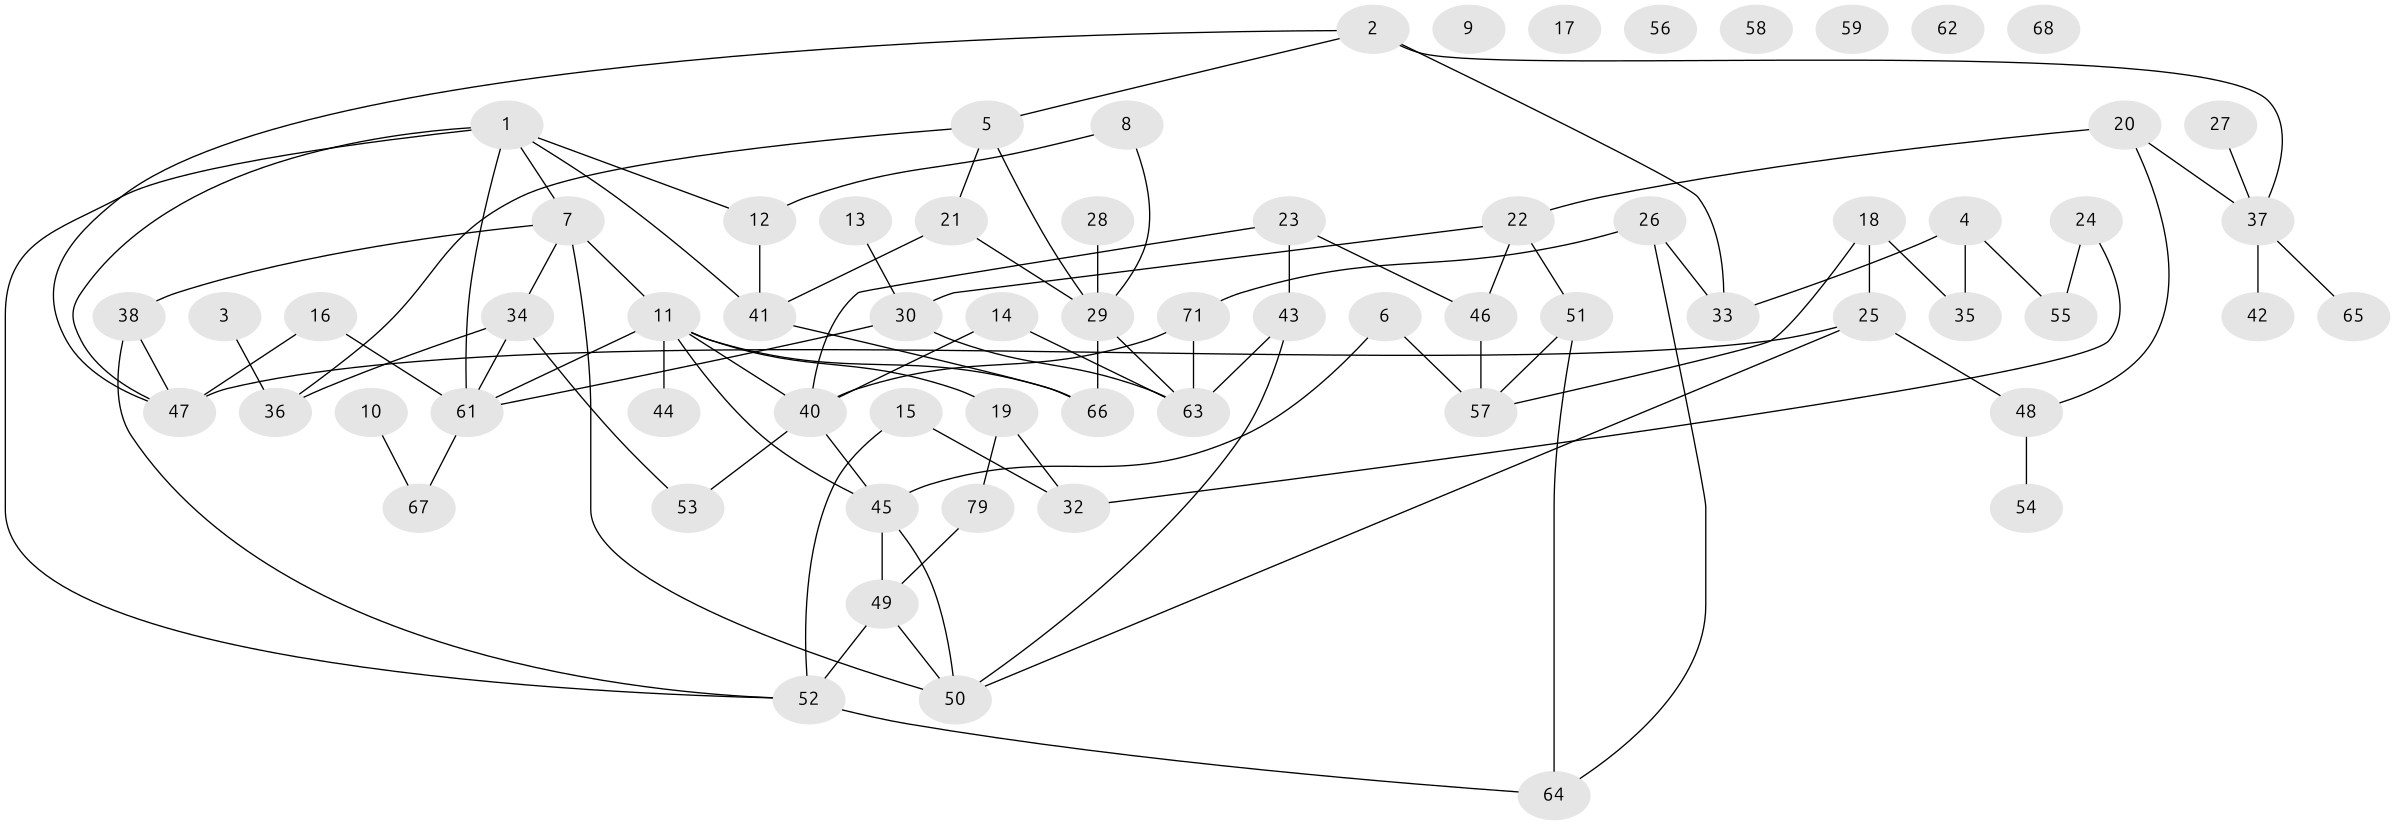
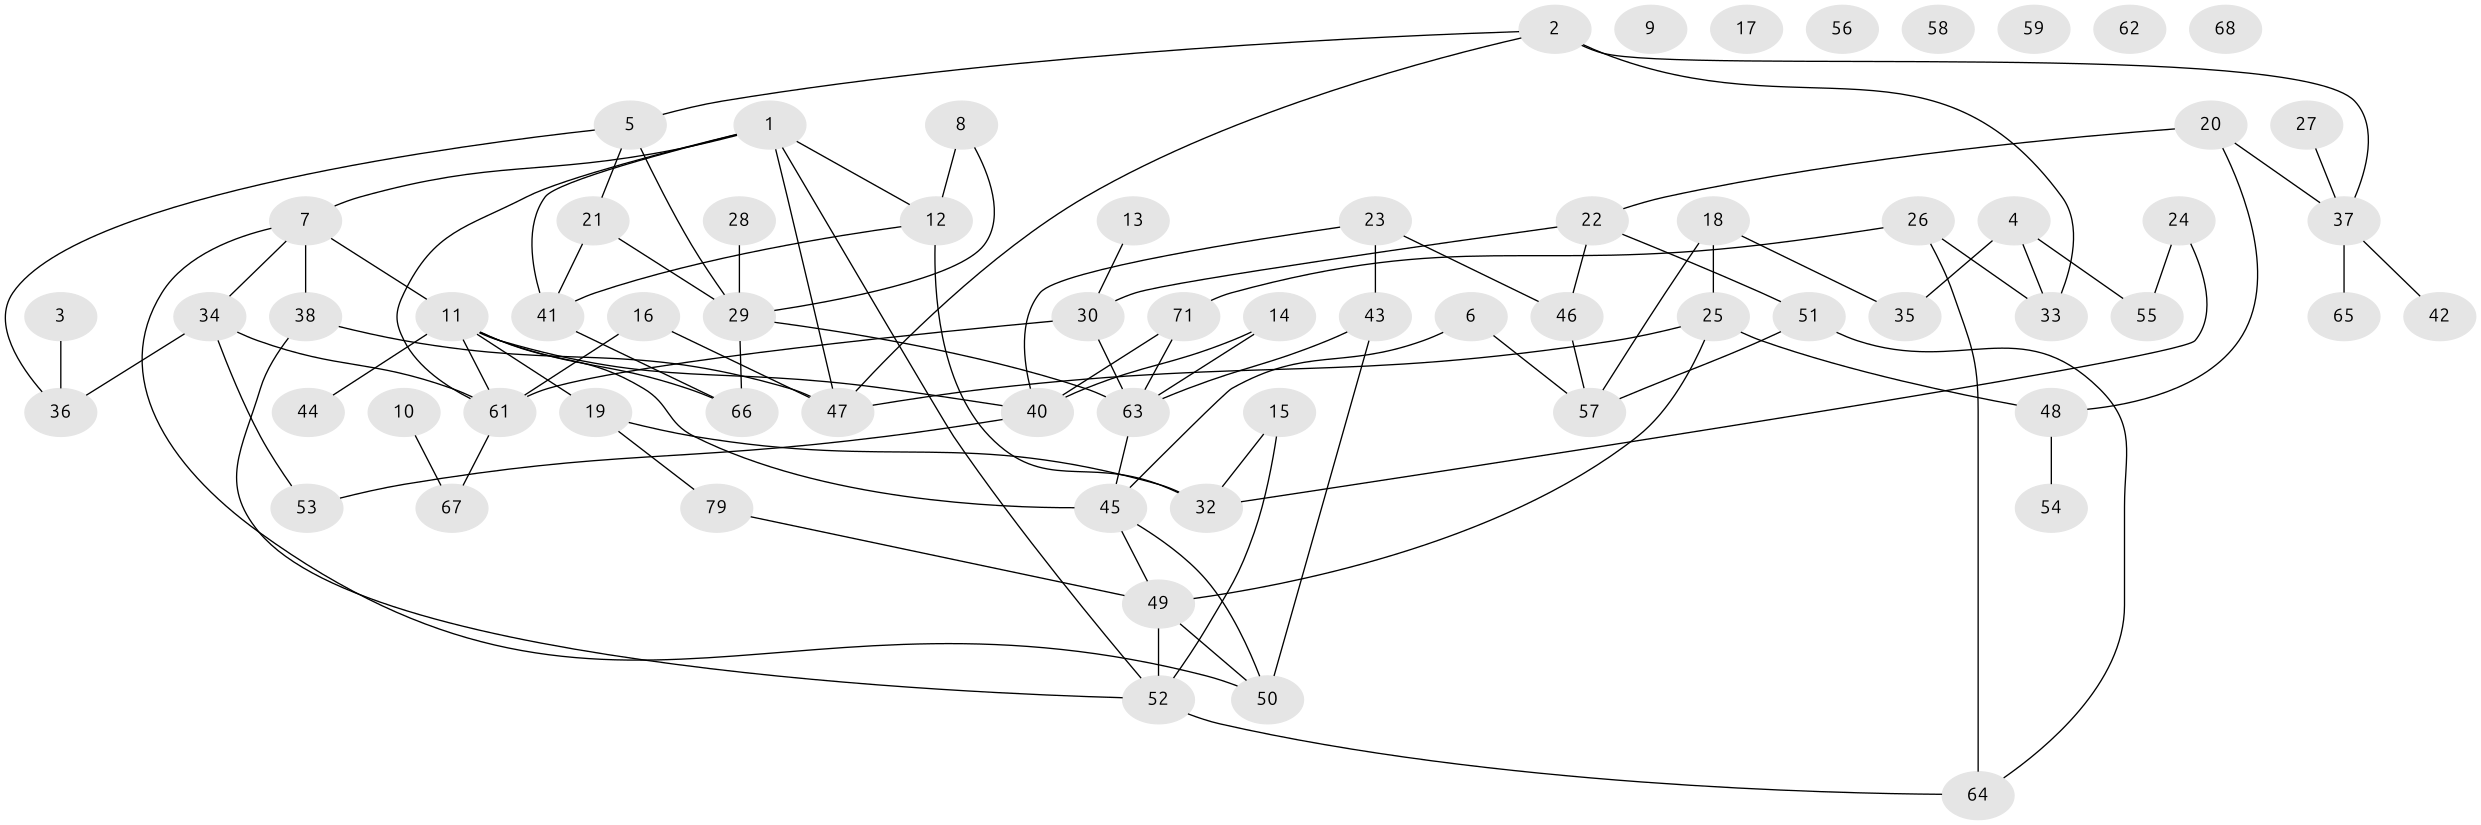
  graph {
    fontname=Ubuntu
    node [color=gray90 fontname=Ubuntu style=filled]
    edge [fontname=Ubuntu]
    1
    7
    12
    41
    47
    52
    61
    11
    34
    38
    50
    32
    66
    64
    67
    2
    5
    33
    37
    36
    21
    29
    65
    42
    3
    4
    35
    55
    63
    6
    45
    57
    49
    19
    40
    44
    53
    8
    9
    10
    n41 [label=79]
    13
    30
    14
    15
    16
    17
    18
    25
    48
    20
    22
    46
    51
    23
    43
    24
    54
    26
    n60 [label=71]
    27
    28
    56
    58
    59
    62
    68
    1 -- 7
    1 -- 12
    1 -- 41
    1 -- 47
    1 -- 52
    1 -- 61
    7 -- 11
    7 -- 34
    7 -- 38
    7 -- 50
    12 -- 41
+   12 -- 32
    41 -- 66
    52 -- 64
    61 -- 67
    11 -- 61
    11 -- 66
    11 -- 45
    11 -- 19
    11 -- 40
    11 -- 44
    34 -- 61
    34 -- 36
    34 -- 53
    38 -- 47
    38 -- 52
    2 -- 47
    2 -- 5
    2 -- 33
    2 -- 37
    5 -- 36
    5 -- 21
    5 -- 29
    37 -- 65
    37 -- 42
    21 -- 41
    21 -- 29
    29 -- 66
    29 -- 63
    3 -- 36
    4 -- 33
    4 -- 35
    4 -- 55
    6 -- 45
    6 -- 57
    45 -- 50
    45 -- 49
    49 -- 52
    49 -- 50
    19 -- 32
    19 -- n41
-   40 -- 45
+   63 -- 45
    40 -- 53
    8 -- 12
    8 -- 29
    10 -- 67
    n41 -- 49
    13 -- 30
    30 -- 61
    30 -- 63
    14 -- 63
    14 -- 40
    15 -- 52
    15 -- 32
    16 -- 47
    16 -- 61
    18 -- 35
    18 -- 57
    18 -- 25
    25 -- 47
-   25 -- 50
+   25 -- 49
    25 -- 48
    48 -- 54
    20 -- 37
    20 -- 48
    20 -- 22
    22 -- 30
    22 -- 46
    22 -- 51
    46 -- 57
    51 -- 64
    51 -- 57
    23 -- 40
    23 -- 46
    23 -- 43
    43 -- 50
    43 -- 63
    24 -- 32
    24 -- 55
    26 -- 64
    26 -- 33
    26 -- n60
    n60 -- 63
    n60 -- 40
    27 -- 37
    28 -- 29
  }
